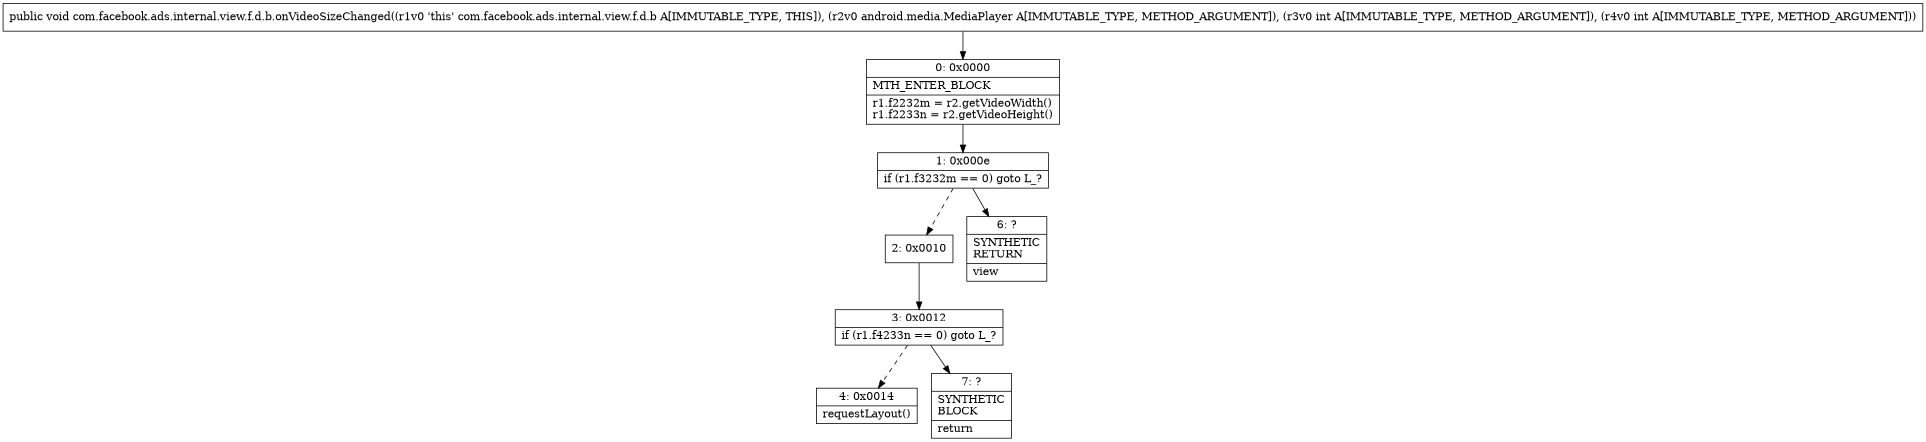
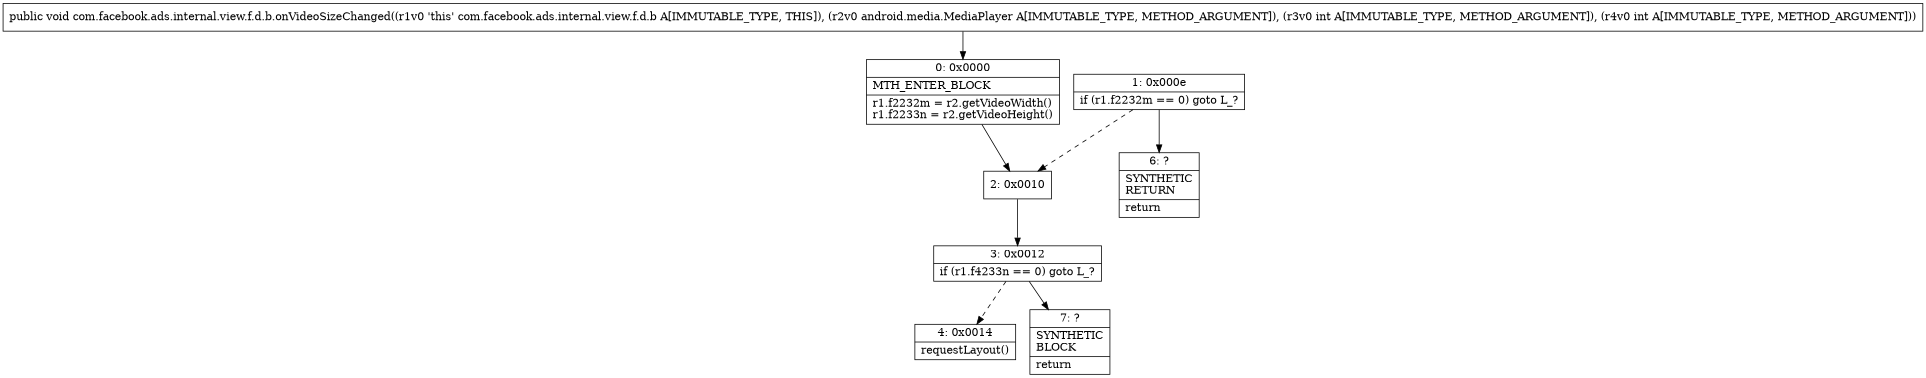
  digraph {
    node [shape=record]
    n1 [label="{0\:\ 0x0000|MTH_ENTER_BLOCK\l|r1.f2232m = r2.getVideoWidth()\lr1.f2233n = r2.getVideoHeight()\l}"]
-   n2 [label="{1\:\ 0x000e|if (r1.f3232m == 0) goto L_?\l}"]
+   n2 [label="{1\:\ 0x000e|if (r1.f2232m == 0) goto L_?\l}"]
    n3 [label="{2\:\ 0x0010}"]
-   n4 [label="{6\:\ ?|SYNTHETIC\lRETURN\l|view\l}"]
+   n4 [label="{6\:\ ?|SYNTHETIC\lRETURN\l|return\l}"]
    n5 [label="{3\:\ 0x0012|if (r1.f4233n == 0) goto L_?\l}"]
    n6 [label="{4\:\ 0x0014|requestLayout()\l}"]
    n7 [label="{7\:\ ?|SYNTHETIC\lBLOCK\l|return\l}"]
    n8 [label="{public void com.facebook.ads.internal.view.f.d.b.onVideoSizeChanged((r1v0 'this' com.facebook.ads.internal.view.f.d.b A[IMMUTABLE_TYPE, THIS]), (r2v0 android.media.MediaPlayer A[IMMUTABLE_TYPE, METHOD_ARGUMENT]), (r3v0 int A[IMMUTABLE_TYPE, METHOD_ARGUMENT]), (r4v0 int A[IMMUTABLE_TYPE, METHOD_ARGUMENT])) }"]
-   n1 -> n2
+   n1 -> n3
    n2 -> n3 [style=dashed]
    n2 -> n4
    n3 -> n5
    n5 -> n6 [style=dashed]
    n5 -> n7
    n8 -> n1
  }
